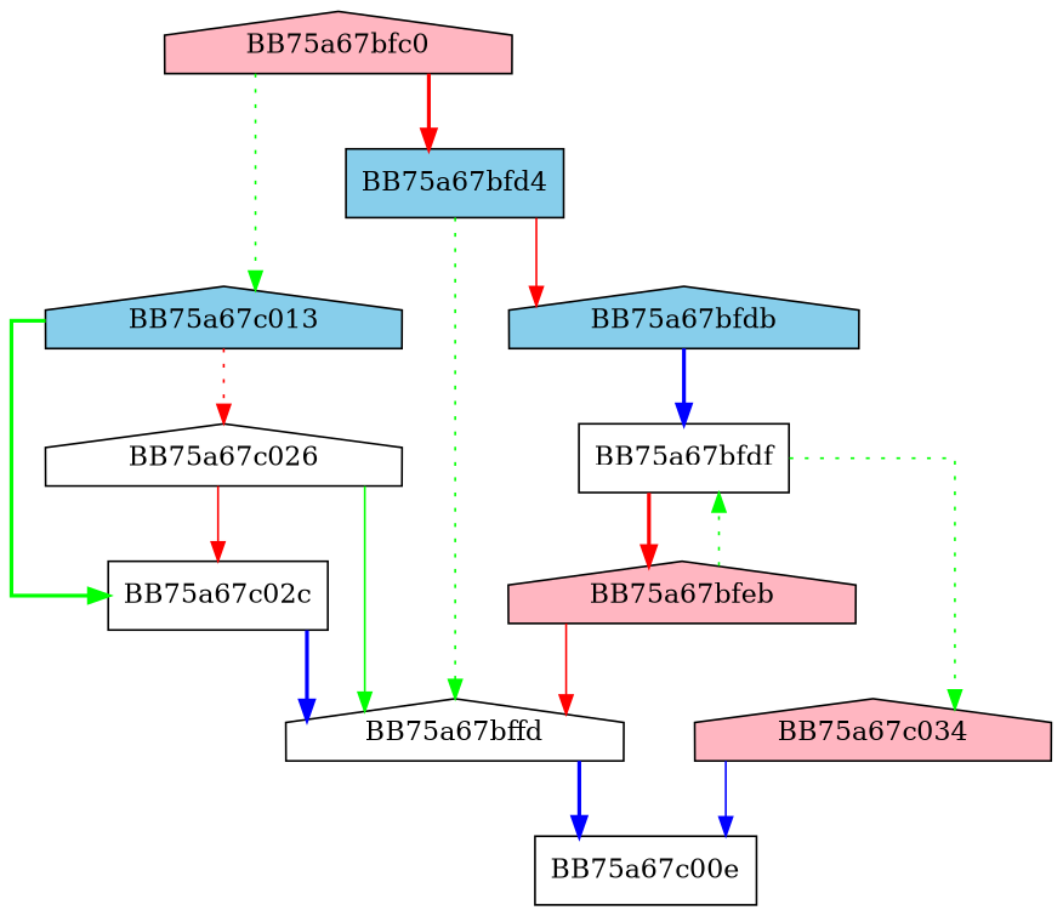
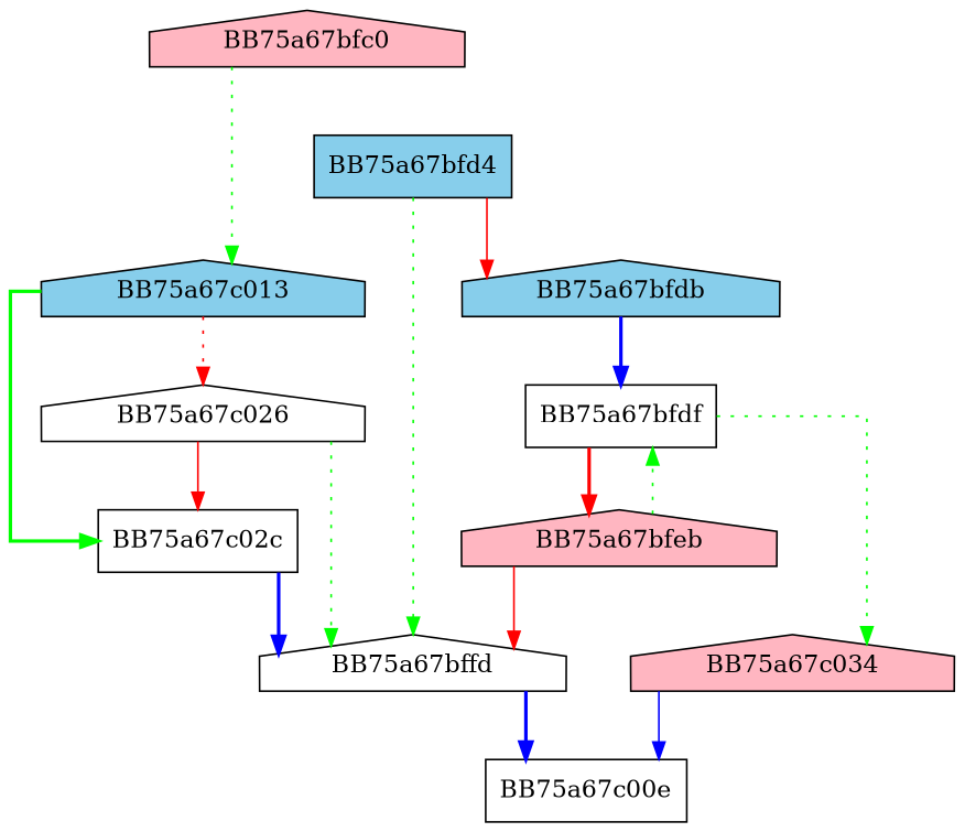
  digraph {
    splines=ortho
    node [fillcolor=white shape=house style=filled]
    edge [color=green style=dotted]
    BB75a67bfc0 [fillcolor=lightpink]
    BB75a67c013 [fillcolor=skyblue]
    BB75a67bfd4 [fillcolor=skyblue shape=box]
    BB75a67c026
    BB75a67c02c [shape=box]
    BB75a67bffd
    BB75a67bfdb [fillcolor=skyblue]
    BB75a67c00e [shape=box]
    BB75a67bfdf [shape=box]
    n10 [fillcolor=lightpink label=BB75a67c034]
    BB75a67bfeb [fillcolor=lightpink]
    BB75a67bfc0 -> BB75a67c013
-   BB75a67bfc0 -> BB75a67bfd4 [color=red style=bold]
    BB75a67c013 -> BB75a67c026 [color=red]
    BB75a67c013 -> BB75a67c02c [style=bold]
    BB75a67bfd4 -> BB75a67bffd
    BB75a67bfd4 -> BB75a67bfdb [color=red style=solid]
    BB75a67c026 -> BB75a67c02c [color=red style=solid]
-   BB75a67c026 -> BB75a67bffd [style=solid]
+   BB75a67c026 -> BB75a67bffd
    BB75a67c02c -> BB75a67bffd [color=blue style=bold]
    BB75a67bffd -> BB75a67c00e [color=blue style=bold]
    BB75a67bfdb -> BB75a67bfdf [color=blue style=bold]
    BB75a67bfdf -> n10
    BB75a67bfdf -> BB75a67bfeb [color=red style=bold]
    n10 -> BB75a67c00e [color=blue style=solid]
    BB75a67bfeb -> BB75a67bffd [color=red style=solid]
    BB75a67bfeb -> BB75a67bfdf
  }
